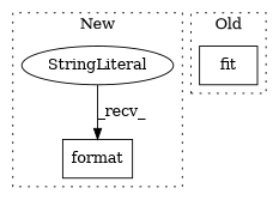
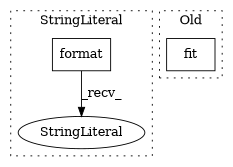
  digraph {
    node [a=32 shape=box]
    n1 [l="7,1" label=format s="3763,3782"]
    n2 [a=45 l=21 label=StringLiteral s=3741 shape=ellipse]
    n3 [l="4,1" label=fit s="3944,3953"]
    subgraph cluster_1 {
-     label=New
+     label=StringLiteral
      style=dotted
      n1
      n2
    }
    subgraph cluster_2 {
      label=Old
      style=dotted
      n3
    }
-   n2 -> n1 [label=_recv_]
+   n1 -> n2 [label=_recv_]
  }
